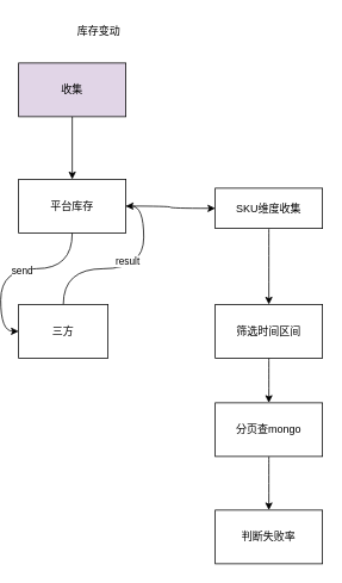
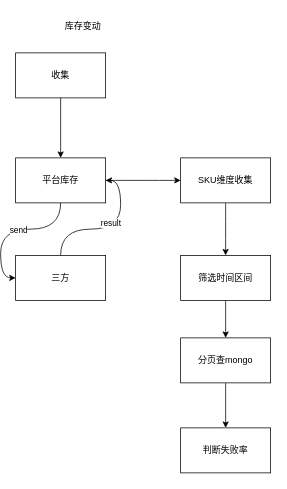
  <mxCell id="0" />
  <mxCell id="1" parent="0" />
  <mxCell id="2" style="edgeStyle=orthogonalEdgeStyle;rounded=0;orthogonalLoop=1;jettySize=auto;html=1;" edge="1" parent="1" source="3" target="7"><mxGeometry relative="1" as="geometry"><mxPoint x="80" y="210" as="targetPoint" /></mxGeometry></mxCell>
- <mxCell id="3" value="收集" style="rounded=0;whiteSpace=wrap;html=1;fillColor=#e1d5e7;" vertex="1" parent="1"><mxGeometry x="20" y="70" width="120" height="60" as="geometry" /></mxCell>
+ <mxCell id="3" value="收集" style="rounded=0;whiteSpace=wrap;html=1;" vertex="1" parent="1"><mxGeometry x="20" y="70" width="120" height="60" as="geometry" /></mxCell>
  <mxCell id="4" style="edgeStyle=orthogonalEdgeStyle;rounded=0;orthogonalLoop=1;jettySize=auto;html=1;entryX=0;entryY=0.5;entryDx=0;entryDy=0;curved=1;" edge="1" parent="1" source="7" target="10"><mxGeometry relative="1" as="geometry" /></mxCell>
  <mxCell id="5" value="send" style="edgeLabel;html=1;align=center;verticalAlign=middle;resizable=0;points=[];" vertex="1" connectable="0" parent="4"><mxGeometry x="-0.08" y="1" relative="1" as="geometry"><mxPoint as="offset" /></mxGeometry></mxCell>
  <mxCell id="6" style="edgeStyle=orthogonalEdgeStyle;curved=1;rounded=0;orthogonalLoop=1;jettySize=auto;html=1;" edge="1" parent="1" source="7" target="13"><mxGeometry relative="1" as="geometry"><mxPoint x="290" y="240" as="targetPoint" /></mxGeometry></mxCell>
- <mxCell id="7" value="平台库存" style="rounded=0;whiteSpace=wrap;html=1;" vertex="1" parent="1"><mxGeometry x="20" y="200" width="120" height="60" as="geometry" /></mxCell>
+ <mxCell id="7" value="平台库存" style="rounded=0;whiteSpace=wrap;html=1;" vertex="1" parent="1"><mxGeometry x="20" y="210" width="120" height="60" as="geometry" /></mxCell>
  <mxCell id="8" style="edgeStyle=orthogonalEdgeStyle;curved=1;rounded=0;orthogonalLoop=1;jettySize=auto;html=1;entryX=1;entryY=0.5;entryDx=0;entryDy=0;" edge="1" parent="1" source="10" target="7"><mxGeometry relative="1" as="geometry" /></mxCell>
  <mxCell id="9" value="result" style="edgeLabel;html=1;align=center;verticalAlign=middle;resizable=0;points=[];" vertex="1" connectable="0" parent="8"><mxGeometry x="0.01" y="9" relative="1" as="geometry"><mxPoint as="offset" /></mxGeometry></mxCell>
- <mxCell id="10" value="三方" style="rounded=0;whiteSpace=wrap;html=1;" vertex="1" parent="1"><mxGeometry x="20" y="340" width="100" height="60" as="geometry" /></mxCell>
+ <mxCell id="10" value="三方" style="rounded=0;whiteSpace=wrap;html=1;" vertex="1" parent="1"><mxGeometry x="20" y="340" width="120" height="60" as="geometry" /></mxCell>
  <mxCell id="11" value="库存变动" style="text;html=1;strokeColor=none;fillColor=none;align=center;verticalAlign=middle;whiteSpace=wrap;rounded=0;" vertex="1" parent="1"><mxGeometry x="80" y="20" width="60" height="30" as="geometry" /></mxCell>
  <mxCell id="12" style="edgeStyle=orthogonalEdgeStyle;curved=1;rounded=0;orthogonalLoop=1;jettySize=auto;html=1;" edge="1" parent="1" source="13" target="15"><mxGeometry relative="1" as="geometry"><mxPoint x="300" y="330" as="targetPoint" /></mxGeometry></mxCell>
- <mxCell id="13" value="SKU维度收集" style="rounded=0;whiteSpace=wrap;html=1;" vertex="1" parent="1"><mxGeometry x="240" y="210" width="120" height="45" as="geometry" /></mxCell>
+ <mxCell id="13" value="SKU维度收集" style="rounded=0;whiteSpace=wrap;html=1;" vertex="1" parent="1"><mxGeometry x="240" y="210" width="120" height="60" as="geometry" /></mxCell>
  <mxCell id="14" style="edgeStyle=orthogonalEdgeStyle;curved=1;rounded=0;orthogonalLoop=1;jettySize=auto;html=1;" edge="1" parent="1" source="15" target="17"><mxGeometry relative="1" as="geometry"><mxPoint x="300" y="480" as="targetPoint" /></mxGeometry></mxCell>
  <mxCell id="15" value="筛选时间区间" style="rounded=0;whiteSpace=wrap;html=1;" vertex="1" parent="1"><mxGeometry x="240" y="340" width="120" height="60" as="geometry" /></mxCell>
  <mxCell id="16" style="edgeStyle=orthogonalEdgeStyle;curved=1;rounded=0;orthogonalLoop=1;jettySize=auto;html=1;" edge="1" parent="1" source="17" target="18"><mxGeometry relative="1" as="geometry"><mxPoint x="300" y="550" as="targetPoint" /></mxGeometry></mxCell>
  <mxCell id="17" value="分页查mongo" style="rounded=0;whiteSpace=wrap;html=1;" vertex="1" parent="1"><mxGeometry x="240" y="450" width="120" height="60" as="geometry" /></mxCell>
  <mxCell id="18" value="判断失败率" style="rounded=0;whiteSpace=wrap;html=1;" vertex="1" parent="1"><mxGeometry x="240" y="570" width="120" height="60" as="geometry" /></mxCell>
